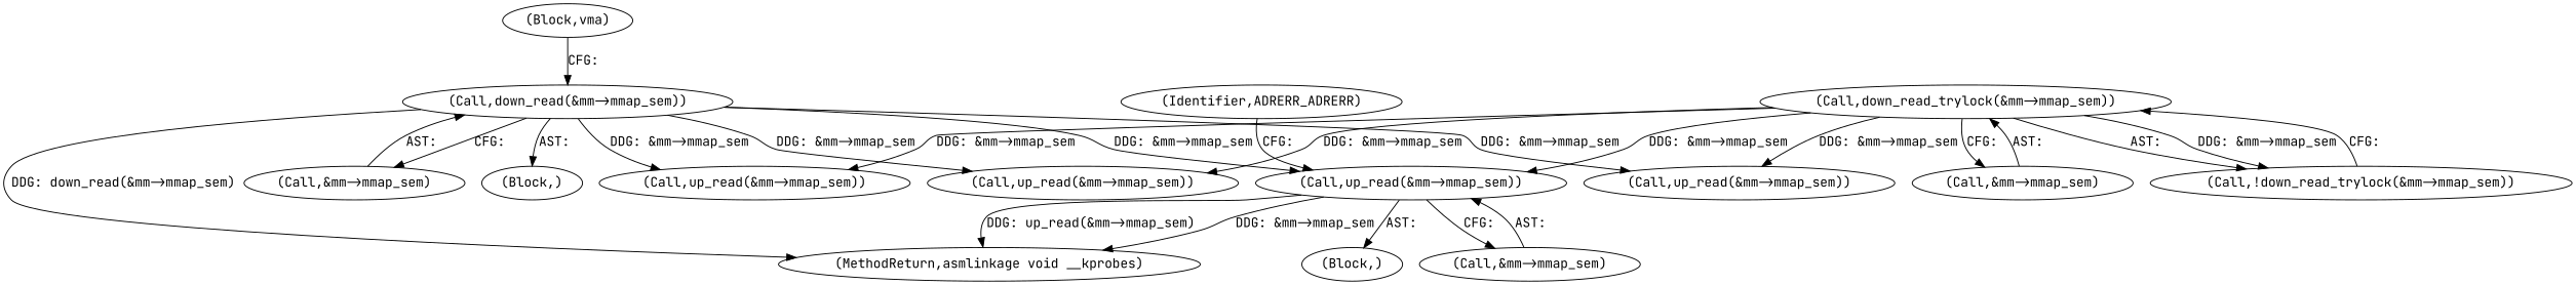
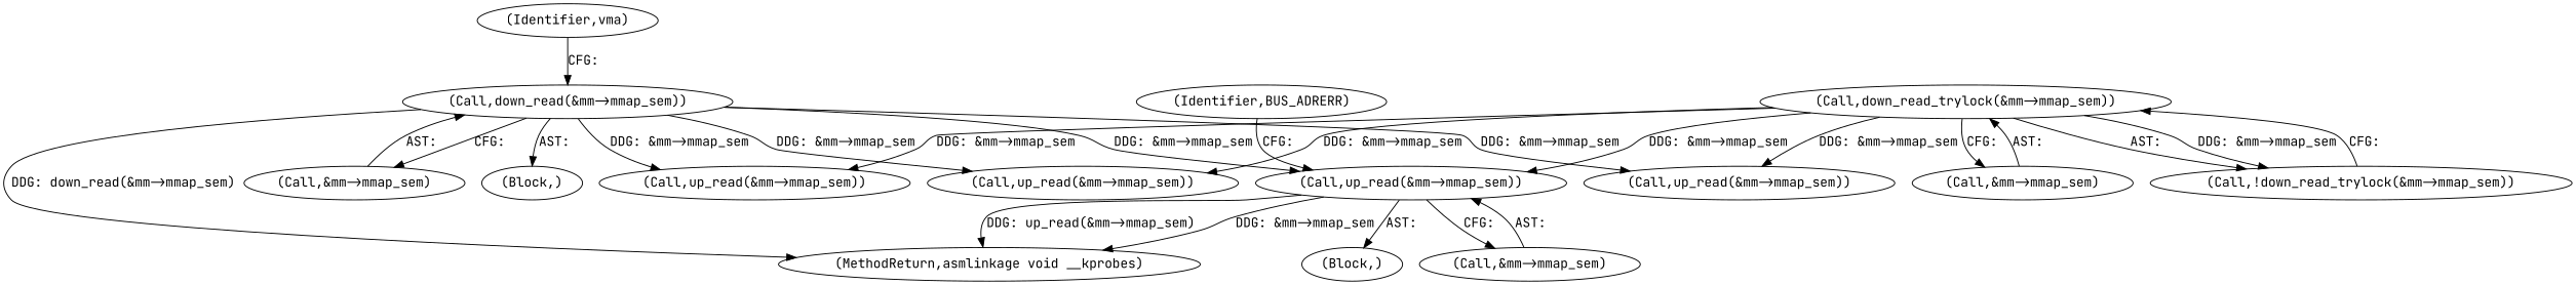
  digraph {
    fontname="JetBrains Mono"
    node [fontname="JetBrains Mono"]
    edge [fontname="JetBrains Mono"]
    n1 [label="(Call,up_read(&mm->mmap_sem))"]
    n2 [label="(Block,)"]
    n3 [label="(MethodReturn,asmlinkage void __kprobes)"]
    n4 [label="(Call,&mm->mmap_sem)"]
    n5 [label="(Call,down_read(&mm->mmap_sem))"]
    n6 [label="(Block,)"]
    n7 [label="(Call,up_read(&mm->mmap_sem))"]
    n8 [label="(Call,&mm->mmap_sem)"]
    n9 [label="(Call,up_read(&mm->mmap_sem))"]
    n10 [label="(Call,up_read(&mm->mmap_sem))"]
    n11 [label="(Call,down_read_trylock(&mm->mmap_sem))"]
    n12 [label="(Call,&mm->mmap_sem)"]
    n13 [label="(Call,!down_read_trylock(&mm->mmap_sem))"]
-   n14 [label="(Identifier,ADRERR_ADRERR)"]
-   n15 [label="(Block,vma)"]
+   n14 [label="(Identifier,BUS_ADRERR)"]
+   n15 [label="(Identifier,vma)"]
    n1 -> n2 [label="AST: "]
    n1 -> n3 [label="DDG: &mm->mmap_sem"]
    n1 -> n3 [label="DDG: up_read(&mm->mmap_sem)"]
    n1 -> n4 [label="CFG: "]
    n4 -> n1 [label="AST: "]
    n5 -> n1 [label="DDG: &mm->mmap_sem"]
    n5 -> n3 [label="DDG: down_read(&mm->mmap_sem)"]
    n5 -> n6 [label="AST: "]
    n5 -> n7 [label="DDG: &mm->mmap_sem"]
    n5 -> n8 [label="CFG: "]
    n5 -> n9 [label="DDG: &mm->mmap_sem"]
    n5 -> n10 [label="DDG: &mm->mmap_sem"]
    n8 -> n5 [label="AST: "]
    n11 -> n1 [label="DDG: &mm->mmap_sem"]
    n11 -> n7 [label="DDG: &mm->mmap_sem"]
    n11 -> n9 [label="DDG: &mm->mmap_sem"]
    n11 -> n10 [label="DDG: &mm->mmap_sem"]
    n11 -> n12 [label="CFG: "]
    n11 -> n13 [label="AST: "]
    n11 -> n13 [label="DDG: &mm->mmap_sem"]
    n12 -> n11 [label="AST: "]
    n13 -> n11 [label="CFG: "]
    n14 -> n1 [label="CFG: "]
    n15 -> n5 [label="CFG: "]
  }
